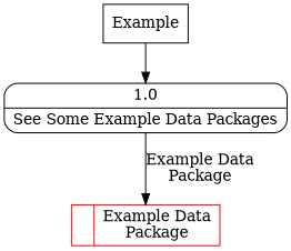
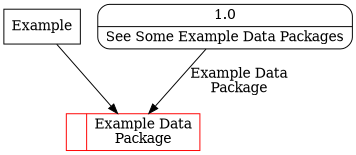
  digraph {
    n1 [color=red label="<f0>  |<f1> Example Data\nPackage " shape=record]
    n2 [label=Example shape=box]
    n3 [label="{<f0> 1.0|<f1> See Some Example Data Packages }" shape=Mrecord]
-   n2 -> n3
+   n2 -> n1
    n3 -> n1 [label="Example Data\nPackage"]
  }
